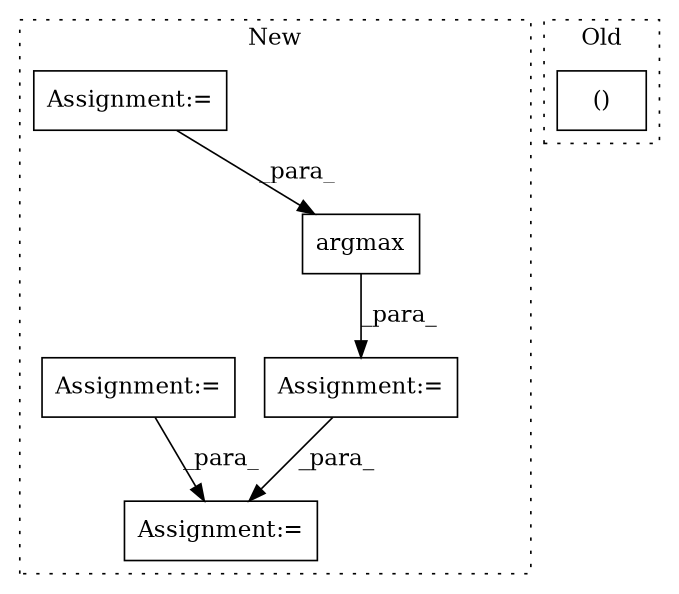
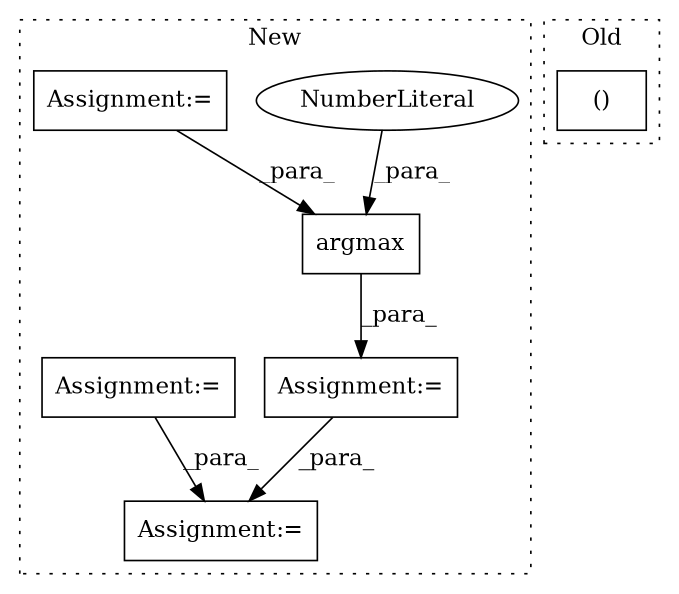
  digraph {
    node [a=7 l=1 shape=box]
    n1 [a=32 l="7,1" label=argmax s="6090,6105"]
    n2 [label="Assignment:=" s=6200]
+   n3 [a=34 label=NumberLiteral s=6104 shape=ellipse]
    n4 [label="Assignment:=" s=5978]
    n5 [label="Assignment:=" s=6048]
    n6 [label="Assignment:=" s=6083]
    n7 [a=106 l=33 label="()" s=5652]
    subgraph cluster_1 {
      label=New
      style=dotted
      n1
      n2
+     n3
      n4
      n5
      n6
    }
    subgraph cluster_2 {
      label=Old
      style=dotted
      n7
    }
    n1 -> n6 [label=_para_]
+   n3 -> n1 [label=_para_]
    n4 -> n1 [label=_para_]
    n5 -> n2 [label=_para_]
    n6 -> n2 [label=_para_]
  }
